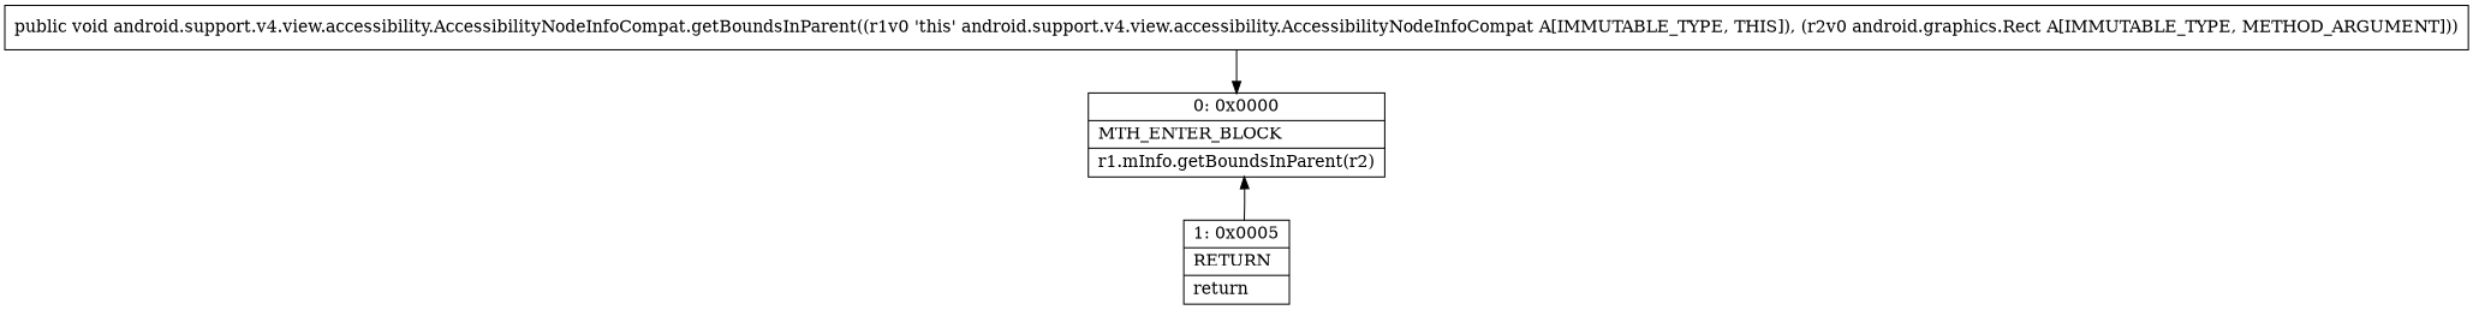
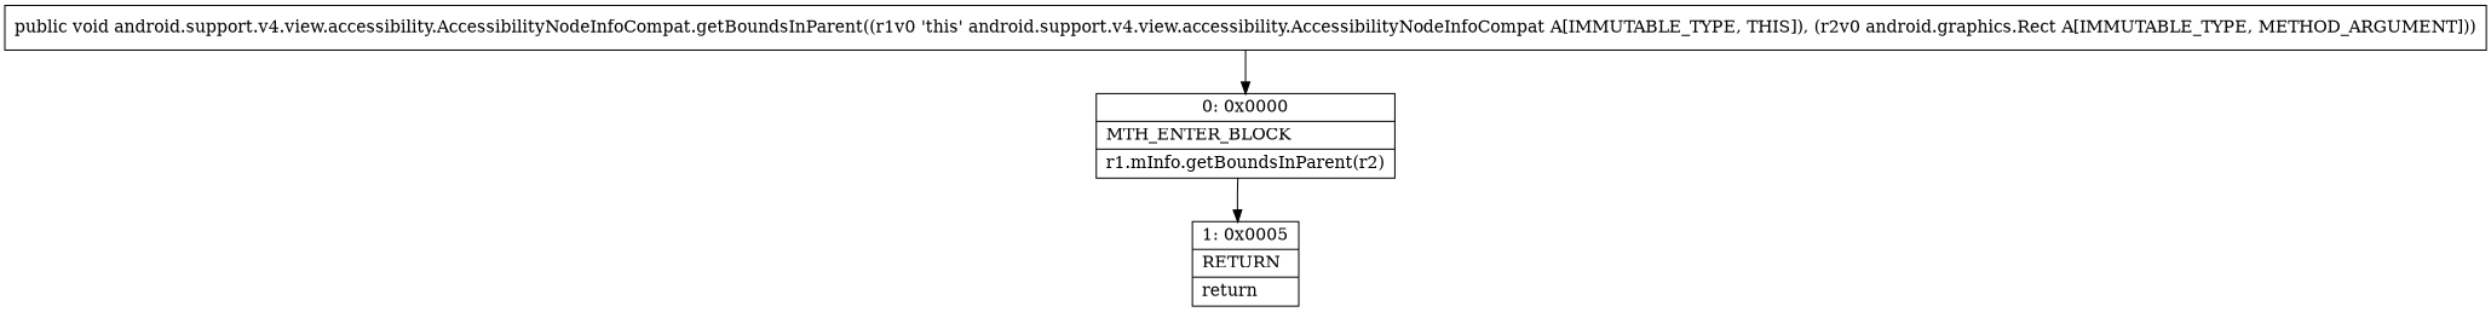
  digraph {
    node [shape=record]
    n1 [label="{0\:\ 0x0000|MTH_ENTER_BLOCK\l|r1.mInfo.getBoundsInParent(r2)\l}"]
    n2 [label="{1\:\ 0x0005|RETURN\l|return\l}"]
    n3 [label="{public void android.support.v4.view.accessibility.AccessibilityNodeInfoCompat.getBoundsInParent((r1v0 'this' android.support.v4.view.accessibility.AccessibilityNodeInfoCompat A[IMMUTABLE_TYPE, THIS]), (r2v0 android.graphics.Rect A[IMMUTABLE_TYPE, METHOD_ARGUMENT])) }"]
-   n2 -> n1
+   n1 -> n2
    n3 -> n1
  }
